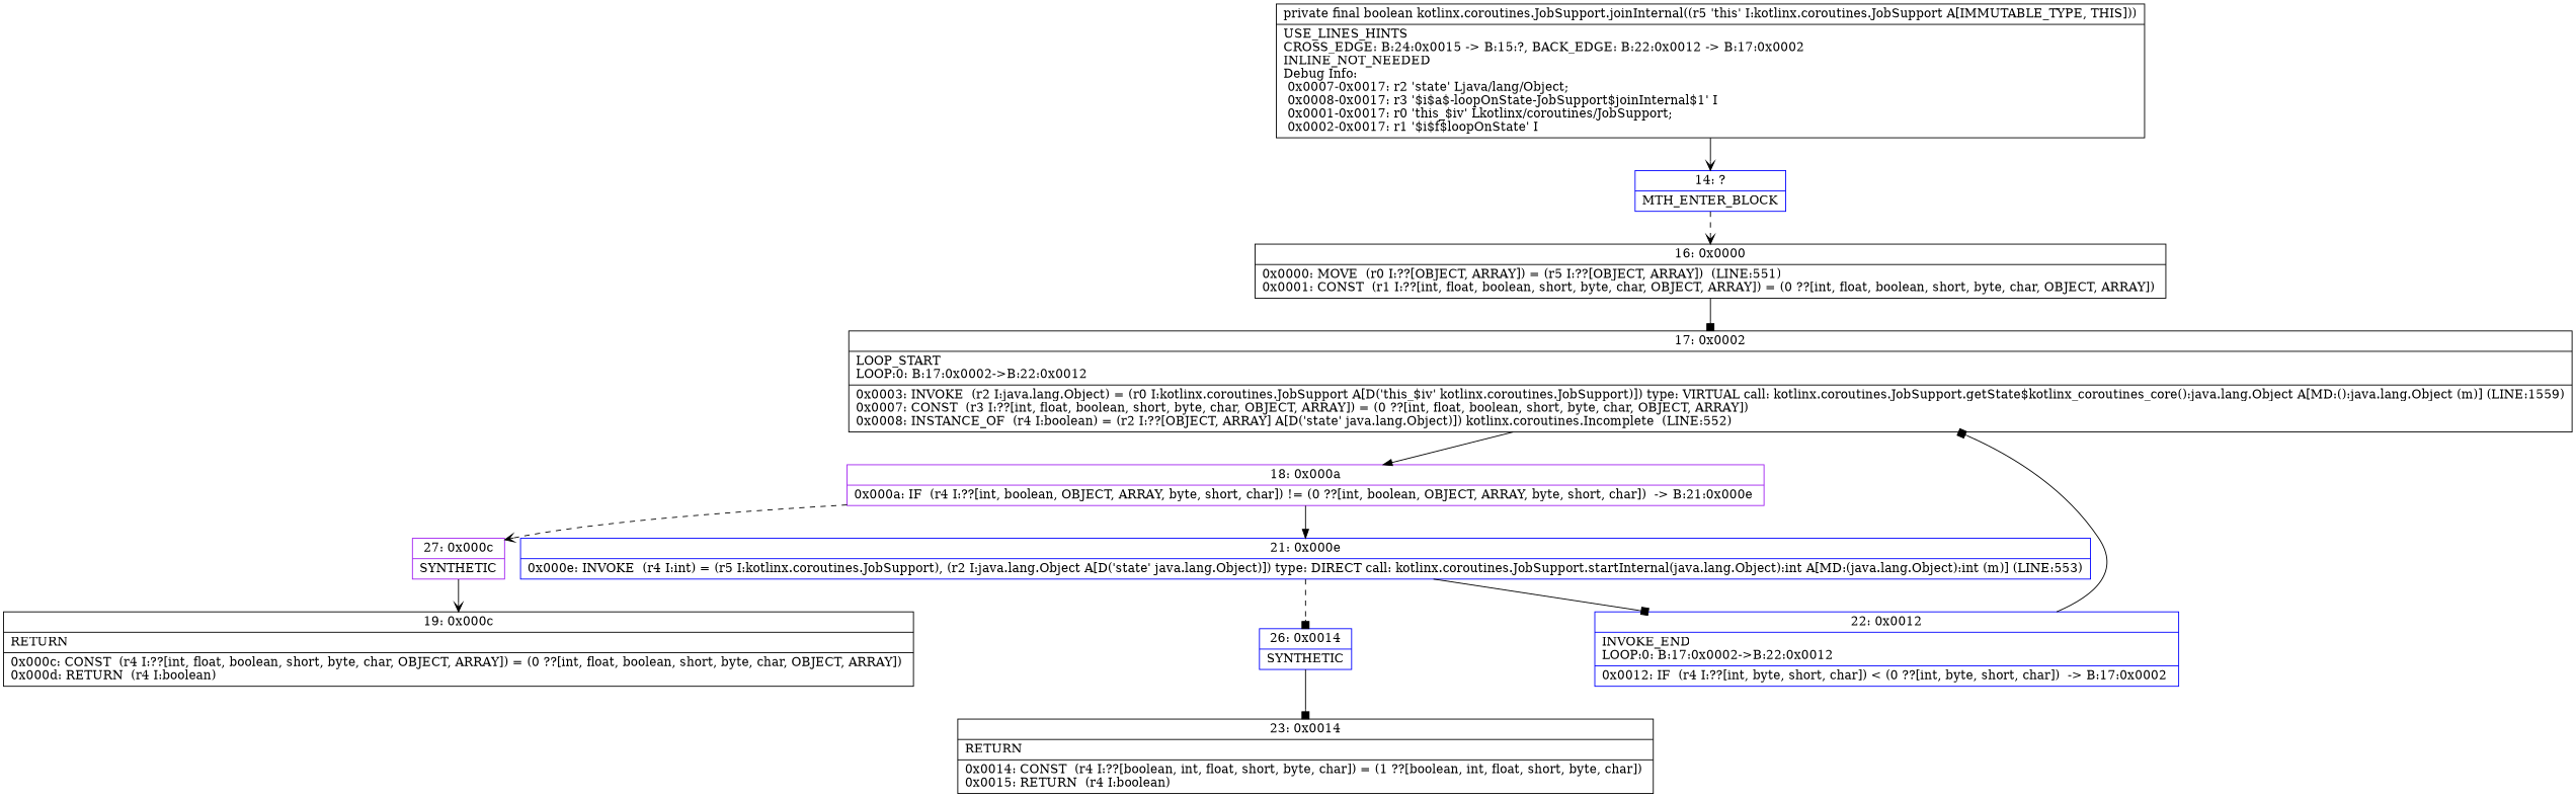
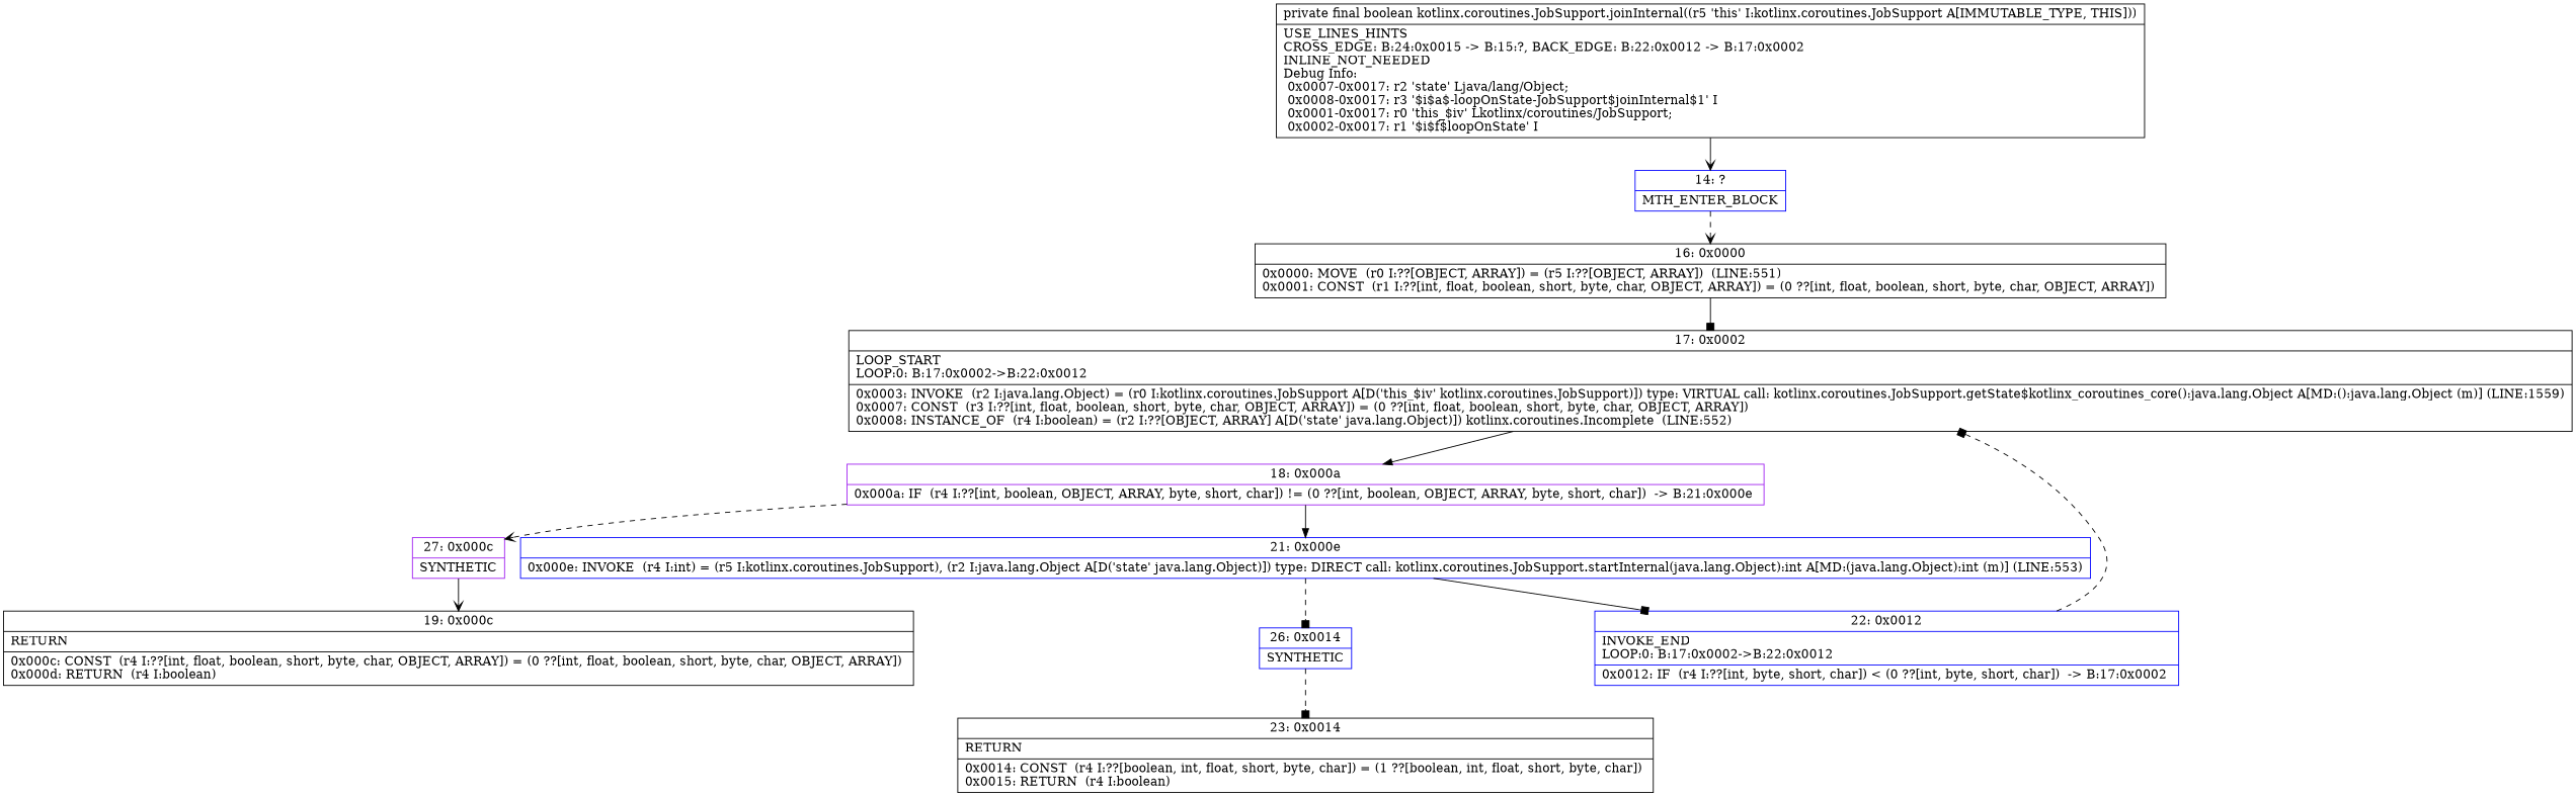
  digraph {
    node [color=black shape=record]
    edge [arrowhead=box]
    n1 [color=blue label="{14\:\ ?|MTH_ENTER_BLOCK\l}"]
    n2 [label="{16\:\ 0x0000|0x0000: MOVE  (r0 I:??[OBJECT, ARRAY]) = (r5 I:??[OBJECT, ARRAY])  (LINE:551)\l0x0001: CONST  (r1 I:??[int, float, boolean, short, byte, char, OBJECT, ARRAY]) = (0 ??[int, float, boolean, short, byte, char, OBJECT, ARRAY]) \l}"]
    n3 [label="{17\:\ 0x0002|LOOP_START\lLOOP:0: B:17:0x0002\-\>B:22:0x0012\l|0x0003: INVOKE  (r2 I:java.lang.Object) = (r0 I:kotlinx.coroutines.JobSupport A[D('this_$iv' kotlinx.coroutines.JobSupport)]) type: VIRTUAL call: kotlinx.coroutines.JobSupport.getState$kotlinx_coroutines_core():java.lang.Object A[MD:():java.lang.Object (m)] (LINE:1559)\l0x0007: CONST  (r3 I:??[int, float, boolean, short, byte, char, OBJECT, ARRAY]) = (0 ??[int, float, boolean, short, byte, char, OBJECT, ARRAY]) \l0x0008: INSTANCE_OF  (r4 I:boolean) = (r2 I:??[OBJECT, ARRAY] A[D('state' java.lang.Object)]) kotlinx.coroutines.Incomplete  (LINE:552)\l}"]
    n4 [color=purple label="{18\:\ 0x000a|0x000a: IF  (r4 I:??[int, boolean, OBJECT, ARRAY, byte, short, char]) != (0 ??[int, boolean, OBJECT, ARRAY, byte, short, char])  \-\> B:21:0x000e \l}"]
    n5 [color=blue label="{21\:\ 0x000e|0x000e: INVOKE  (r4 I:int) = (r5 I:kotlinx.coroutines.JobSupport), (r2 I:java.lang.Object A[D('state' java.lang.Object)]) type: DIRECT call: kotlinx.coroutines.JobSupport.startInternal(java.lang.Object):int A[MD:(java.lang.Object):int (m)] (LINE:553)\l}"]
    n6 [color=purple label="{27\:\ 0x000c|SYNTHETIC\l}"]
    n7 [color=blue label="{22\:\ 0x0012|INVOKE_END\lLOOP:0: B:17:0x0002\-\>B:22:0x0012\l|0x0012: IF  (r4 I:??[int, byte, short, char]) \< (0 ??[int, byte, short, char])  \-\> B:17:0x0002 \l}"]
    n8 [color=blue label="{26\:\ 0x0014|SYNTHETIC\l}"]
    n9 [label="{19\:\ 0x000c|RETURN\l|0x000c: CONST  (r4 I:??[int, float, boolean, short, byte, char, OBJECT, ARRAY]) = (0 ??[int, float, boolean, short, byte, char, OBJECT, ARRAY]) \l0x000d: RETURN  (r4 I:boolean) \l}"]
    n10 [label="{23\:\ 0x0014|RETURN\l|0x0014: CONST  (r4 I:??[boolean, int, float, short, byte, char]) = (1 ??[boolean, int, float, short, byte, char]) \l0x0015: RETURN  (r4 I:boolean) \l}"]
    n11 [label="{private final boolean kotlinx.coroutines.JobSupport.joinInternal((r5 'this' I:kotlinx.coroutines.JobSupport A[IMMUTABLE_TYPE, THIS]))  | USE_LINES_HINTS\lCROSS_EDGE: B:24:0x0015 \-\> B:15:?, BACK_EDGE: B:22:0x0012 \-\> B:17:0x0002\lINLINE_NOT_NEEDED\lDebug Info:\l  0x0007\-0x0017: r2 'state' Ljava\/lang\/Object;\l  0x0008\-0x0017: r3 '$i$a$\-loopOnState\-JobSupport$joinInternal$1' I\l  0x0001\-0x0017: r0 'this_$iv' Lkotlinx\/coroutines\/JobSupport;\l  0x0002\-0x0017: r1 '$i$f$loopOnState' I\l}"]
    n1 -> n2 [arrowhead=vee style=dashed]
    n2 -> n3
    n3 -> n4 [arrowhead=normal]
    n4 -> n5 [arrowhead=normal]
    n4 -> n6 [arrowhead=vee style=dashed]
    n5 -> n7
    n5 -> n8 [style=dashed]
    n6 -> n9 [arrowhead=vee]
-   n7 -> n3
-   n8 -> n10
+   n7 -> n3 [style=dashed]
+   n8 -> n10 [style=dashed]
    n11 -> n1 [arrowhead=vee]
  }
